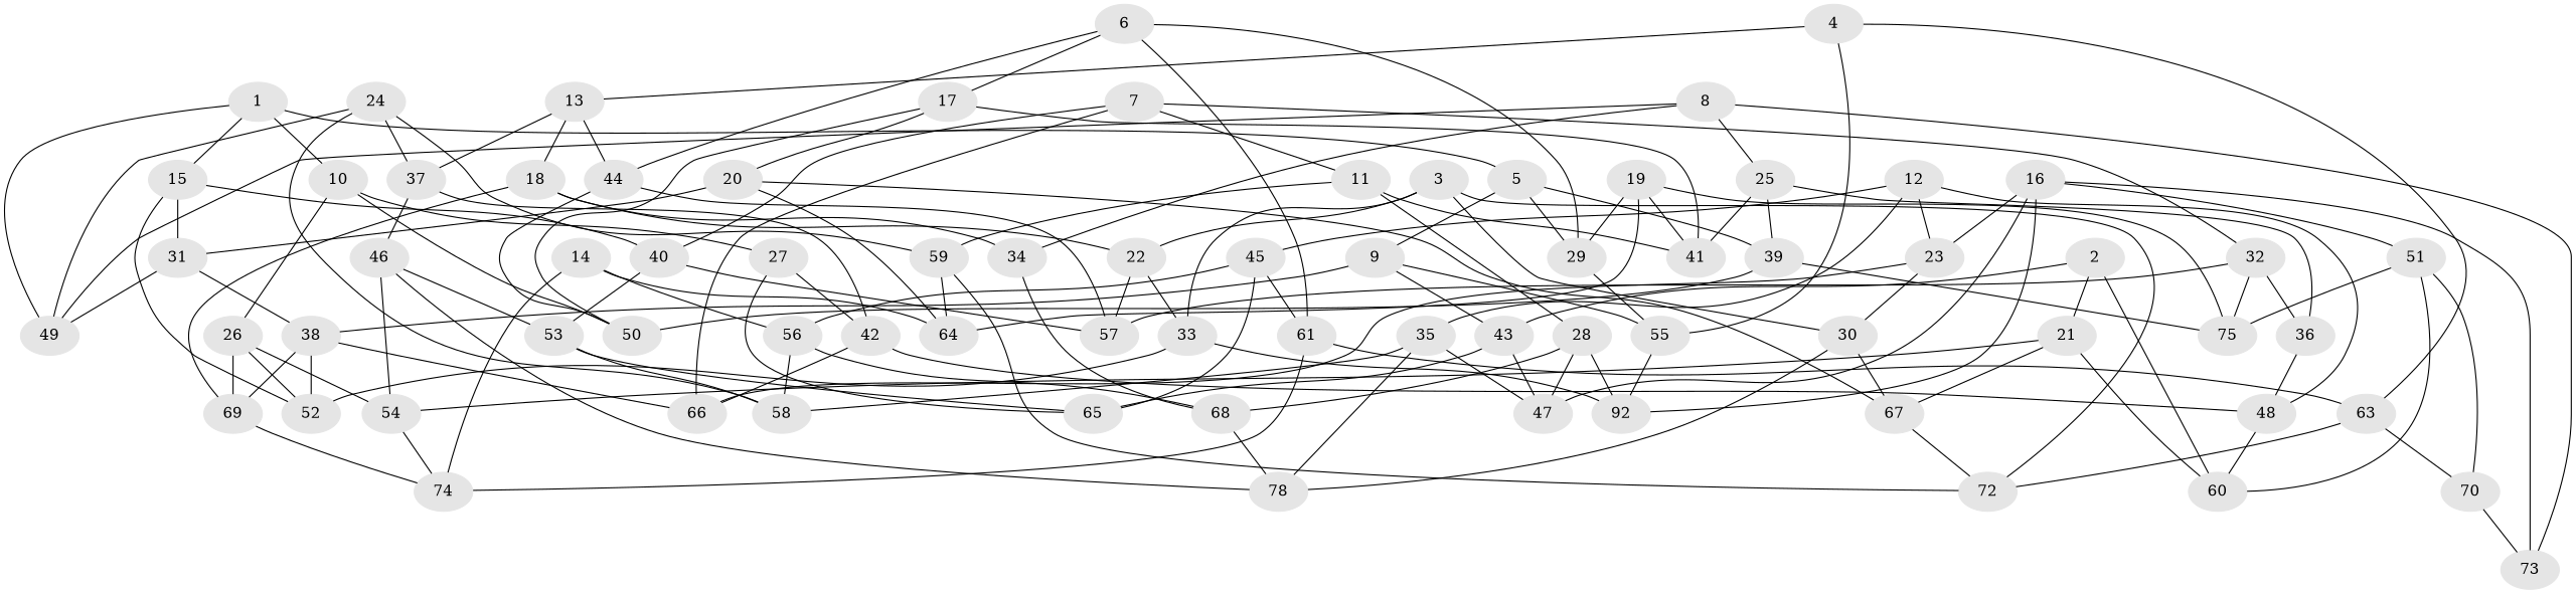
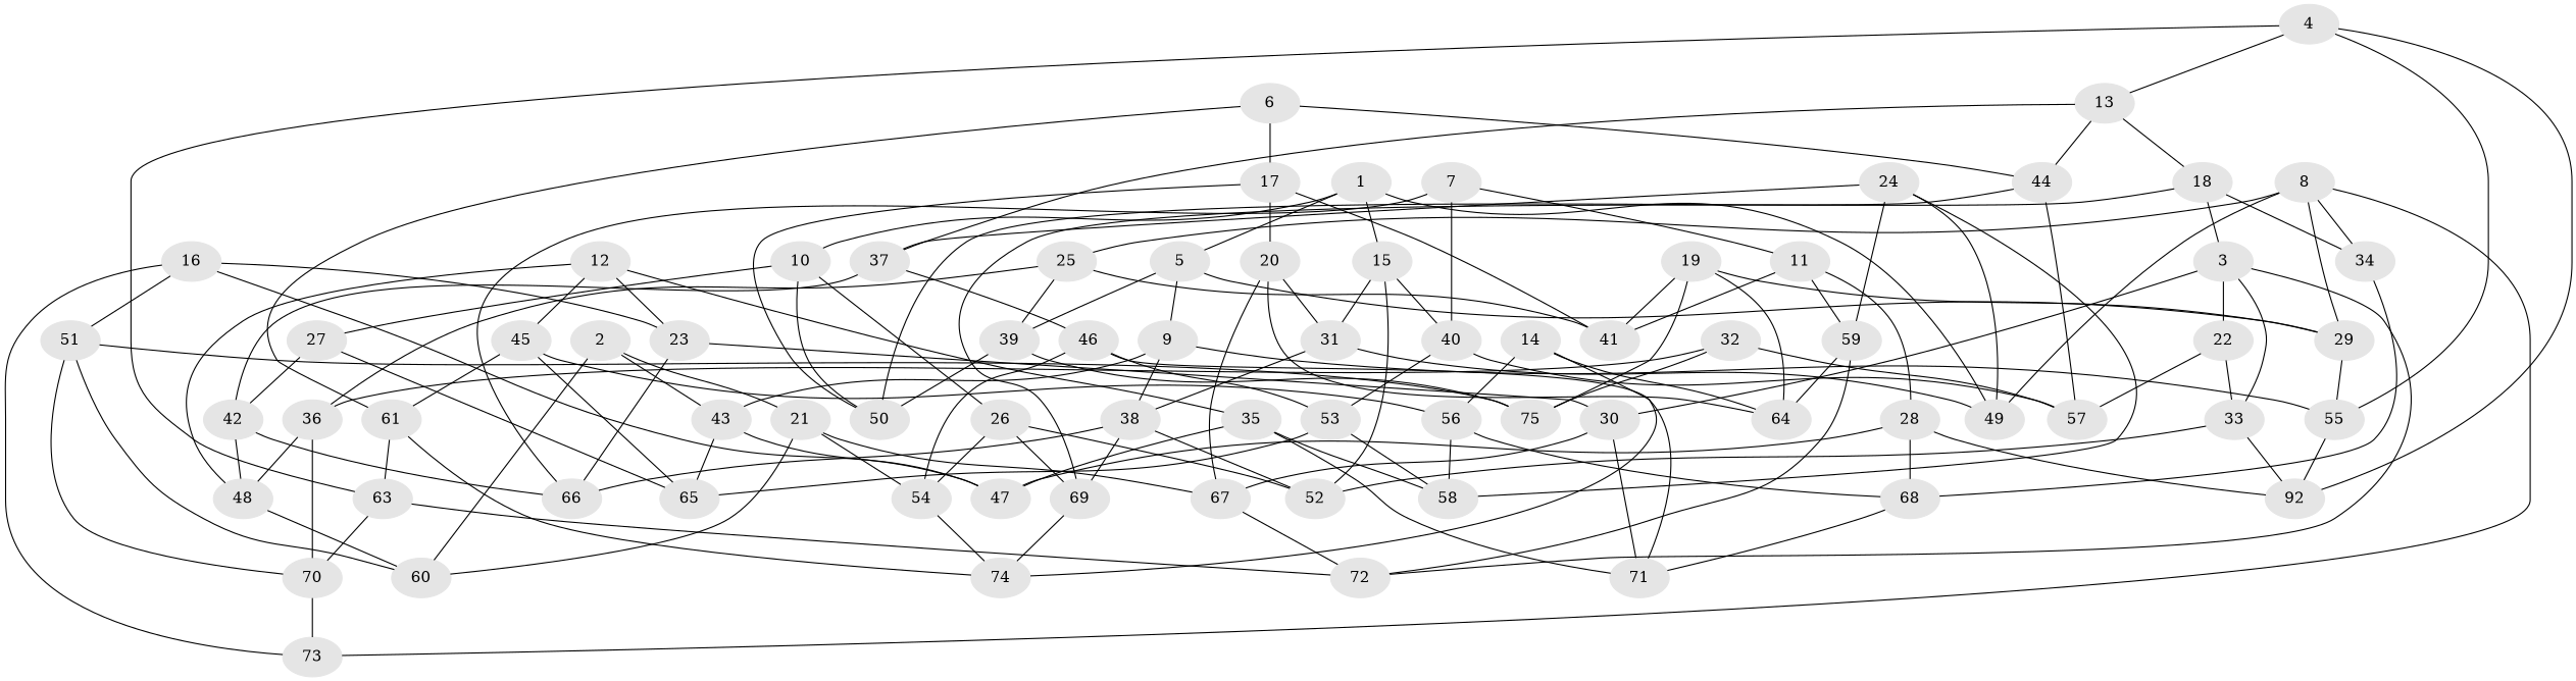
  graph {
    node [color=gray90 style=filled]
    1
    5
    10
    15
    49
    9
    29
    39
    27
    26
    50
    40
    31
    52
    2
    21
    43
    60
    67
    54
    34
    68
    47
    65
    3
    22
    30
    33
    72
    57
-   71 [label=78]
+   71
    n32 [label=92]
    4
    13
    55
    63
    44
    18
    37
    70
    38
    75
    6
    17
    61
    41
    20
    74
    7
    11
    32
    66
    28
    59
    36
    53
    8
    25
    73
    42
    69
    64
    12
    23
    35
    45
    48
    58
    56
    46
    14
    16
    51
    19
    24
    1 -- 5
    1 -- 10
    1 -- 15
    1 -- 49
    5 -- 9
    5 -- 29
    5 -- 39
    10 -- 27
    10 -- 26
    10 -- 50
    15 -- 40
    15 -- 31
    15 -- 52
    9 -- 43
    9 -- 55
    9 -- 38
    29 -- 55
    39 -- 50
    39 -- 75
    27 -- 65
    27 -- 42
    26 -- 52
    26 -- 54
    26 -- 69
    40 -- 57
    40 -- 53
    31 -- 49
    31 -- 38
    2 -- 21
    2 -- 43
    2 -- 60
    21 -- 60
    21 -- 67
    21 -- 54
    43 -- 47
    43 -- 65
    67 -- 72
    54 -- 74
    34 -- 68
    68 -- 71
    3 -- 22
    3 -- 30
    3 -- 33
    3 -- 72
    22 -- 33
    22 -- 57
    30 -- 67
    30 -- 71
    33 -- 52
    33 -- n32
-   16 -- n32
+   4 -- n32
    4 -- 13
    4 -- 55
    4 -- 63
    13 -- 44
    13 -- 18
    13 -- 37
    55 -- n32
    63 -- 72
    63 -- 70
    44 -- 50
    44 -- 57
    18 -- 34
-   18 -- 22
+   18 -- 3
    18 -- 69
    37 -- 42
    37 -- 46
    70 -- 73
    38 -- 52
    38 -- 66
    38 -- 69
-   6 -- 29
+   8 -- 29
    6 -- 44
    6 -- 17
    6 -- 61
    17 -- 50
    17 -- 41
    17 -- 20
    61 -- 63
    61 -- 74
    20 -- 31
    20 -- 67
    20 -- 64
    7 -- 40
    7 -- 11
-   7 -- 32
    7 -- 66
    11 -- 41
    11 -- 28
    11 -- 59
    32 -- 57
    32 -- 75
    32 -- 36
    28 -- 68
    28 -- 47
    28 -- n32
    59 -- 72
    59 -- 64
+   36 -- 70
    36 -- 48
    53 -- 65
    53 -- 58
    8 -- 49
    8 -- 34
    8 -- 25
    8 -- 73
    25 -- 39
    25 -- 41
    25 -- 36
    42 -- 66
    42 -- 48
    69 -- 74
    12 -- 23
    12 -- 35
    12 -- 45
    12 -- 48
    23 -- 30
    23 -- 66
    35 -- 47
    35 -- 71
    35 -- 58
    45 -- 65
    45 -- 61
    45 -- 56
    48 -- 60
    56 -- 68
    56 -- 58
    46 -- 54
    46 -- 71
    46 -- 53
    14 -- 74
    14 -- 64
    14 -- 56
    16 -- 47
    16 -- 73
    16 -- 23
    16 -- 51
    51 -- 60
    51 -- 70
    51 -- 75
    19 -- 29
    19 -- 75
    19 -- 41
    19 -- 64
    24 -- 49
    24 -- 37
    24 -- 59
    24 -- 58
  }
